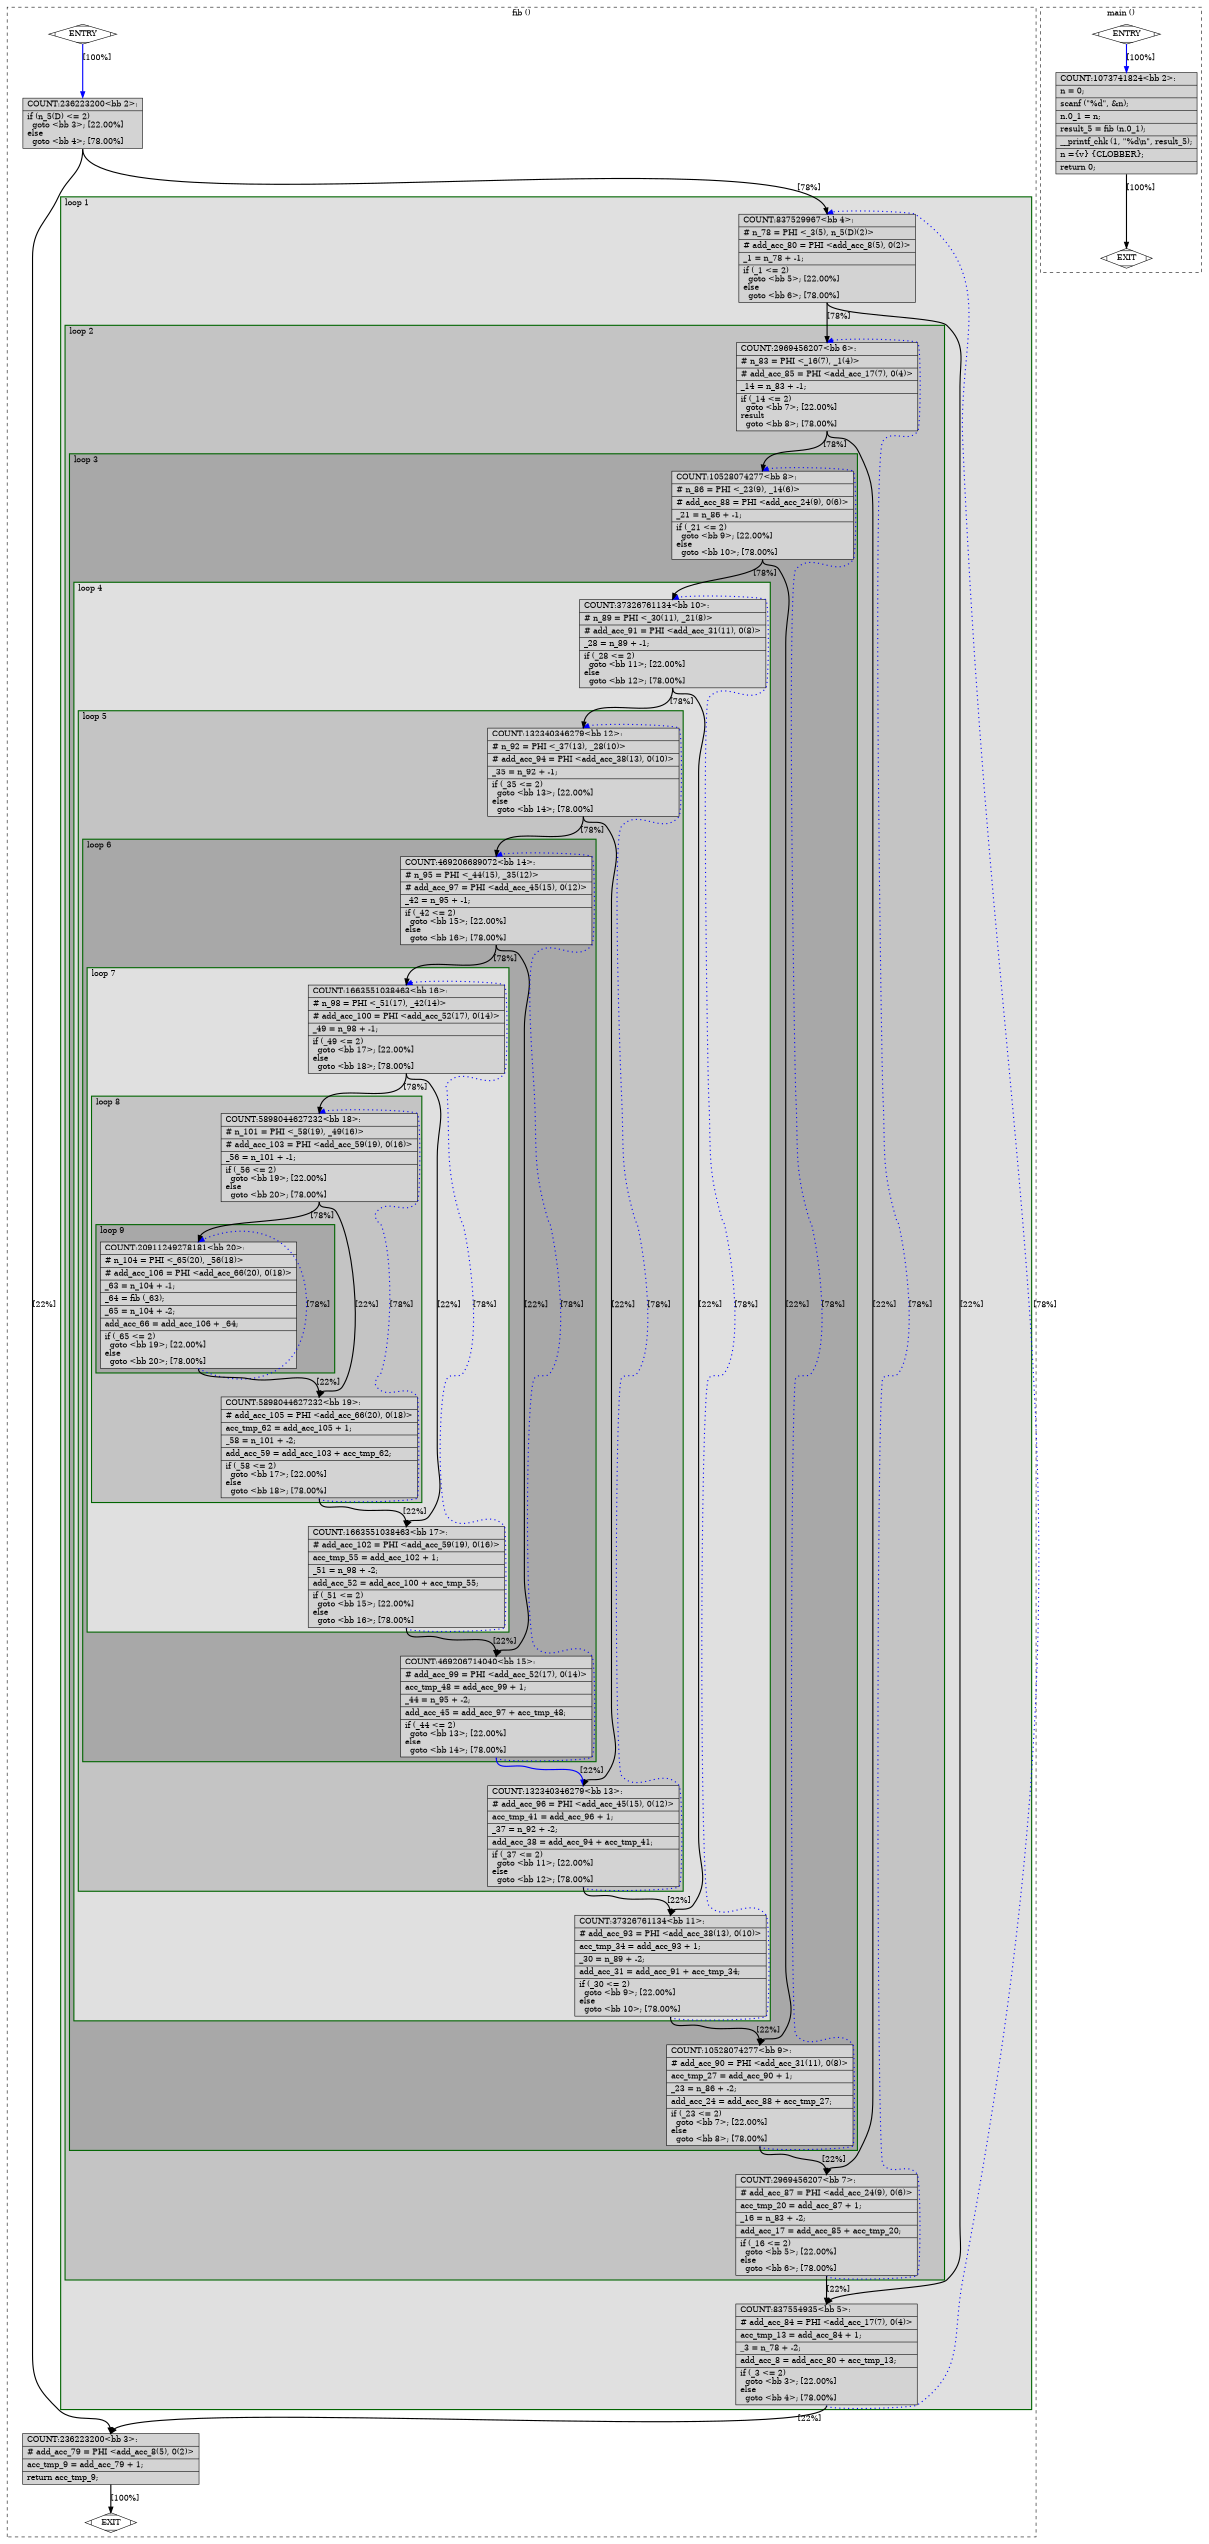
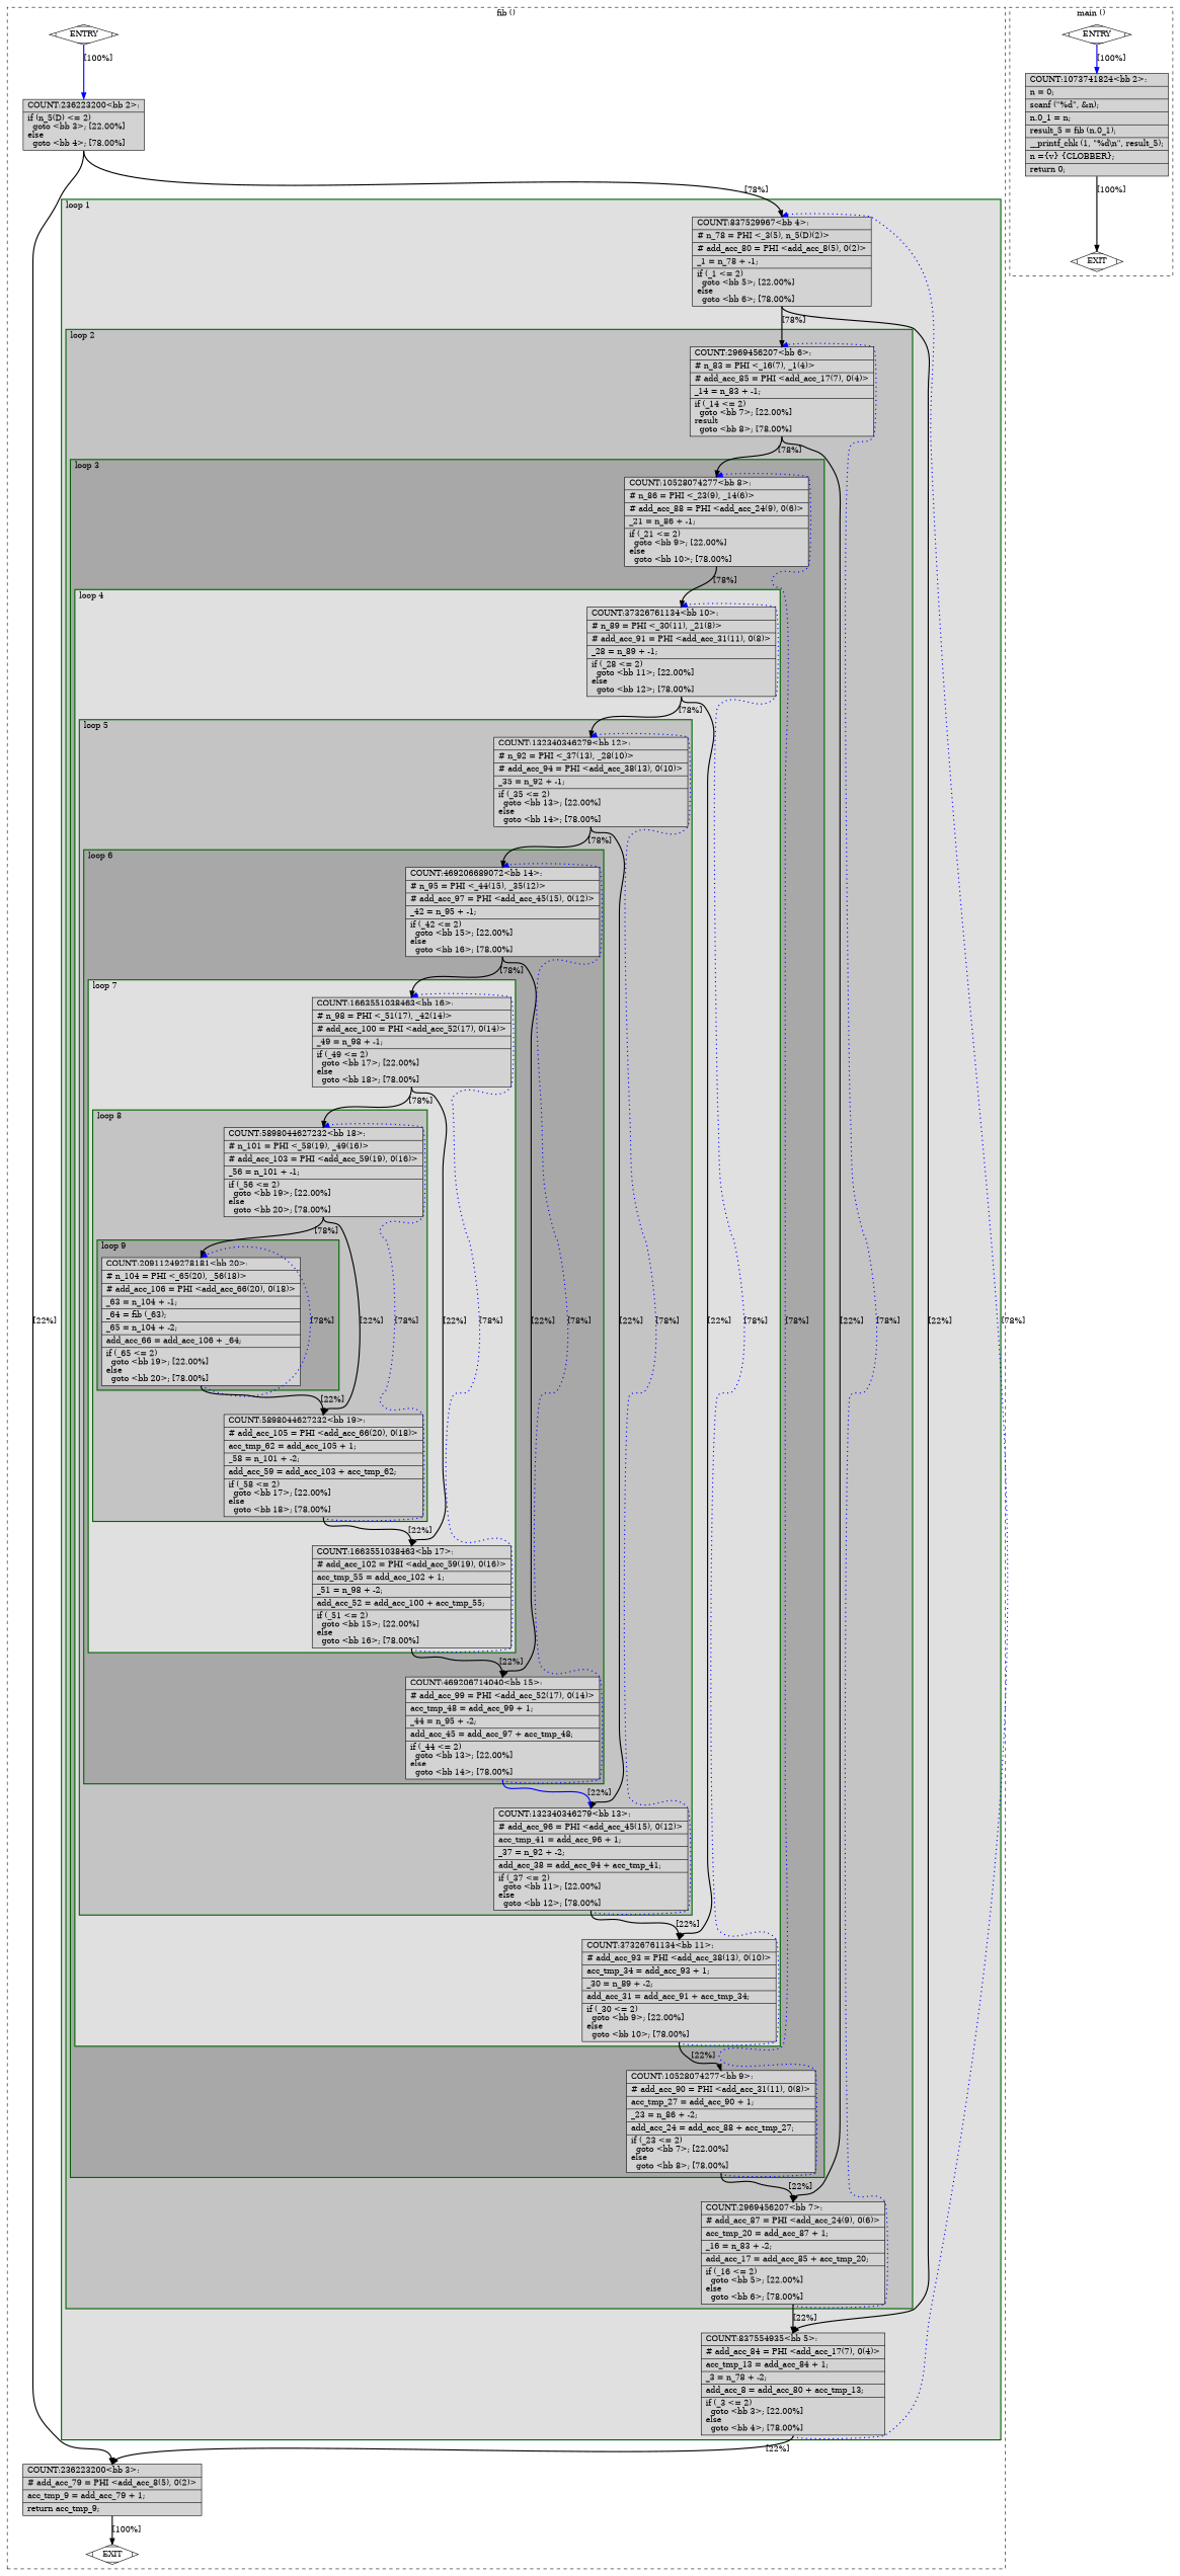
  digraph {
    node [fillcolor=lightgrey shape=record style=filled]
    edge [color=black constraint=true headport=n style="solid,bold" tailport=s weight=10]
    n1 [label="{COUNT:20911249278181\<bb\ 20\>:\l|#\ n_104\ =\ PHI\ \<_65(20),\ _56(18)\>\l|#\ add_acc_106\ =\ PHI\ \<add_acc_66(20),\ 0(18)\>\l|_63\ =\ n_104\ +\ -1;\l|_64\ =\ fib\ (_63);\l|_65\ =\ n_104\ +\ -2;\l|add_acc_66\ =\ add_acc_106\ +\ _64;\l|if\ (_65\ \<=\ 2)\l\ \ goto\ \<bb\ 19\>;\ [22.00%]\lelse\l\ \ goto\ \<bb\ 20\>;\ [78.00%]\l}"]
    n2 [label="{COUNT:5898044627232\<bb\ 18\>:\l|#\ n_101\ =\ PHI\ \<_58(19),\ _49(16)\>\l|#\ add_acc_103\ =\ PHI\ \<add_acc_59(19),\ 0(16)\>\l|_56\ =\ n_101\ +\ -1;\l|if\ (_56\ \<=\ 2)\l\ \ goto\ \<bb\ 19\>;\ [22.00%]\lelse\l\ \ goto\ \<bb\ 20\>;\ [78.00%]\l}"]
    n3 [label="{COUNT:5898044627232\<bb\ 19\>:\l|#\ add_acc_105\ =\ PHI\ \<add_acc_66(20),\ 0(18)\>\l|acc_tmp_62\ =\ add_acc_105\ +\ 1;\l|_58\ =\ n_101\ +\ -2;\l|add_acc_59\ =\ add_acc_103\ +\ acc_tmp_62;\l|if\ (_58\ \<=\ 2)\l\ \ goto\ \<bb\ 17\>;\ [22.00%]\lelse\l\ \ goto\ \<bb\ 18\>;\ [78.00%]\l}"]
    n4 [label="{COUNT:1663551038463\<bb\ 16\>:\l|#\ n_98\ =\ PHI\ \<_51(17),\ _42(14)\>\l|#\ add_acc_100\ =\ PHI\ \<add_acc_52(17),\ 0(14)\>\l|_49\ =\ n_98\ +\ -1;\l|if\ (_49\ \<=\ 2)\l\ \ goto\ \<bb\ 17\>;\ [22.00%]\lelse\l\ \ goto\ \<bb\ 18\>;\ [78.00%]\l}"]
    n5 [label="{COUNT:1663551038463\<bb\ 17\>:\l|#\ add_acc_102\ =\ PHI\ \<add_acc_59(19),\ 0(16)\>\l|acc_tmp_55\ =\ add_acc_102\ +\ 1;\l|_51\ =\ n_98\ +\ -2;\l|add_acc_52\ =\ add_acc_100\ +\ acc_tmp_55;\l|if\ (_51\ \<=\ 2)\l\ \ goto\ \<bb\ 15\>;\ [22.00%]\lelse\l\ \ goto\ \<bb\ 16\>;\ [78.00%]\l}"]
    n6 [label="{COUNT:469206689072\<bb\ 14\>:\l|#\ n_95\ =\ PHI\ \<_44(15),\ _35(12)\>\l|#\ add_acc_97\ =\ PHI\ \<add_acc_45(15),\ 0(12)\>\l|_42\ =\ n_95\ +\ -1;\l|if\ (_42\ \<=\ 2)\l\ \ goto\ \<bb\ 15\>;\ [22.00%]\lelse\l\ \ goto\ \<bb\ 16\>;\ [78.00%]\l}"]
    n7 [label="{COUNT:469206714040\<bb\ 15\>:\l|#\ add_acc_99\ =\ PHI\ \<add_acc_52(17),\ 0(14)\>\l|acc_tmp_48\ =\ add_acc_99\ +\ 1;\l|_44\ =\ n_95\ +\ -2;\l|add_acc_45\ =\ add_acc_97\ +\ acc_tmp_48;\l|if\ (_44\ \<=\ 2)\l\ \ goto\ \<bb\ 13\>;\ [22.00%]\lelse\l\ \ goto\ \<bb\ 14\>;\ [78.00%]\l}"]
    n8 [label="{COUNT:132340346279\<bb\ 12\>:\l|#\ n_92\ =\ PHI\ \<_37(13),\ _28(10)\>\l|#\ add_acc_94\ =\ PHI\ \<add_acc_38(13),\ 0(10)\>\l|_35\ =\ n_92\ +\ -1;\l|if\ (_35\ \<=\ 2)\l\ \ goto\ \<bb\ 13\>;\ [22.00%]\lelse\l\ \ goto\ \<bb\ 14\>;\ [78.00%]\l}"]
    n9 [label="{COUNT:132340346279\<bb\ 13\>:\l|#\ add_acc_96\ =\ PHI\ \<add_acc_45(15),\ 0(12)\>\l|acc_tmp_41\ =\ add_acc_96\ +\ 1;\l|_37\ =\ n_92\ +\ -2;\l|add_acc_38\ =\ add_acc_94\ +\ acc_tmp_41;\l|if\ (_37\ \<=\ 2)\l\ \ goto\ \<bb\ 11\>;\ [22.00%]\lelse\l\ \ goto\ \<bb\ 12\>;\ [78.00%]\l}"]
    n10 [label="{COUNT:37326761134\<bb\ 10\>:\l|#\ n_89\ =\ PHI\ \<_30(11),\ _21(8)\>\l|#\ add_acc_91\ =\ PHI\ \<add_acc_31(11),\ 0(8)\>\l|_28\ =\ n_89\ +\ -1;\l|if\ (_28\ \<=\ 2)\l\ \ goto\ \<bb\ 11\>;\ [22.00%]\lelse\l\ \ goto\ \<bb\ 12\>;\ [78.00%]\l}"]
    n11 [label="{COUNT:37326761134\<bb\ 11\>:\l|#\ add_acc_93\ =\ PHI\ \<add_acc_38(13),\ 0(10)\>\l|acc_tmp_34\ =\ add_acc_93\ +\ 1;\l|_30\ =\ n_89\ +\ -2;\l|add_acc_31\ =\ add_acc_91\ +\ acc_tmp_34;\l|if\ (_30\ \<=\ 2)\l\ \ goto\ \<bb\ 9\>;\ [22.00%]\lelse\l\ \ goto\ \<bb\ 10\>;\ [78.00%]\l}"]
    n12 [label="{COUNT:10528074277\<bb\ 8\>:\l|#\ n_86\ =\ PHI\ \<_23(9),\ _14(6)\>\l|#\ add_acc_88\ =\ PHI\ \<add_acc_24(9),\ 0(6)\>\l|_21\ =\ n_86\ +\ -1;\l|if\ (_21\ \<=\ 2)\l\ \ goto\ \<bb\ 9\>;\ [22.00%]\lelse\l\ \ goto\ \<bb\ 10\>;\ [78.00%]\l}"]
    n13 [label="{COUNT:10528074277\<bb\ 9\>:\l|#\ add_acc_90\ =\ PHI\ \<add_acc_31(11),\ 0(8)\>\l|acc_tmp_27\ =\ add_acc_90\ +\ 1;\l|_23\ =\ n_86\ +\ -2;\l|add_acc_24\ =\ add_acc_88\ +\ acc_tmp_27;\l|if\ (_23\ \<=\ 2)\l\ \ goto\ \<bb\ 7\>;\ [22.00%]\lelse\l\ \ goto\ \<bb\ 8\>;\ [78.00%]\l}"]
    n14 [label="{COUNT:2969456207\<bb\ 6\>:\l|#\ n_83\ =\ PHI\ \<_16(7),\ _1(4)\>\l|#\ add_acc_85\ =\ PHI\ \<add_acc_17(7),\ 0(4)\>\l|_14\ =\ n_83\ +\ -1;\l|if\ (_14\ \<=\ 2)\l\ \ goto\ \<bb\ 7\>;\ [22.00%]\lresult\l\ \ goto\ \<bb\ 8\>;\ [78.00%]\l}"]
    n15 [label="{COUNT:2969456207\<bb\ 7\>:\l|#\ add_acc_87\ =\ PHI\ \<add_acc_24(9),\ 0(6)\>\l|acc_tmp_20\ =\ add_acc_87\ +\ 1;\l|_16\ =\ n_83\ +\ -2;\l|add_acc_17\ =\ add_acc_85\ +\ acc_tmp_20;\l|if\ (_16\ \<=\ 2)\l\ \ goto\ \<bb\ 5\>;\ [22.00%]\lelse\l\ \ goto\ \<bb\ 6\>;\ [78.00%]\l}"]
    n16 [label="{COUNT:837529967\<bb\ 4\>:\l|#\ n_78\ =\ PHI\ \<_3(5),\ n_5(D)(2)\>\l|#\ add_acc_80\ =\ PHI\ \<add_acc_8(5),\ 0(2)\>\l|_1\ =\ n_78\ +\ -1;\l|if\ (_1\ \<=\ 2)\l\ \ goto\ \<bb\ 5\>;\ [22.00%]\lelse\l\ \ goto\ \<bb\ 6\>;\ [78.00%]\l}"]
    n17 [label="{COUNT:837554935\<bb\ 5\>:\l|#\ add_acc_84\ =\ PHI\ \<add_acc_17(7),\ 0(4)\>\l|acc_tmp_13\ =\ add_acc_84\ +\ 1;\l|_3\ =\ n_78\ +\ -2;\l|add_acc_8\ =\ add_acc_80\ +\ acc_tmp_13;\l|if\ (_3\ \<=\ 2)\l\ \ goto\ \<bb\ 3\>;\ [22.00%]\lelse\l\ \ goto\ \<bb\ 4\>;\ [78.00%]\l}"]
    n18 [label="{COUNT:236223200\<bb\ 3\>:\l|#\ add_acc_79\ =\ PHI\ \<add_acc_8(5),\ 0(2)\>\l|acc_tmp_9\ =\ add_acc_79\ +\ 1;\l|return\ acc_tmp_9;\l}"]
    n19 [fillcolor=white label=ENTRY shape=Mdiamond]
    n20 [fillcolor=white label=EXIT shape=Mdiamond]
    n21 [label="{COUNT:236223200\<bb\ 2\>:\l|if\ (n_5(D)\ \<=\ 2)\l\ \ goto\ \<bb\ 3\>;\ [22.00%]\lelse\l\ \ goto\ \<bb\ 4\>;\ [78.00%]\l}"]
    n22 [fillcolor=white label=ENTRY shape=Mdiamond]
    n23 [fillcolor=white label=EXIT shape=Mdiamond]
    n24 [label="{COUNT:1073741824\<bb\ 2\>:\l|n\ =\ 0;\l|scanf\ (\"%d\",\ &n);\l|n.0_1\ =\ n;\l|result_5\ =\ fib\ (n.0_1);\l|__printf_chk\ (1,\ \"%d\\n\",\ result_5);\l|n\ =\{v\}\ \{CLOBBER\};\l|return\ 0;\l}"]
    subgraph cluster_1 {
      color=black
      label="fib ()"
      style=dashed
      n18
      n19
      n20
      n21
      subgraph cluster_2 {
        color=darkgreen
        fillcolor=grey88
        label="loop 1"
        labeljust=l
        penwidth=2
        style=filled
        n16
        n17
        subgraph cluster_3 {
          color=darkgreen
          fillcolor=grey77
          label="loop 2"
          labeljust=l
          penwidth=2
          style=filled
          n14
          n15
          subgraph cluster_4 {
            color=darkgreen
            fillcolor=grey66
            label="loop 3"
            labeljust=l
            penwidth=2
            style=filled
            n12
            n13
            subgraph cluster_5 {
              color=darkgreen
              fillcolor=grey88
              label="loop 4"
              labeljust=l
              penwidth=2
              style=filled
              n10
              n11
              subgraph cluster_6 {
                color=darkgreen
                fillcolor=grey77
                label="loop 5"
                labeljust=l
                penwidth=2
                style=filled
                n8
                n9
                subgraph cluster_7 {
                  color=darkgreen
                  fillcolor=grey66
                  label="loop 6"
                  labeljust=l
                  penwidth=2
                  style=filled
                  n6
                  n7
                  subgraph cluster_8 {
                    color=darkgreen
                    fillcolor=grey88
                    label="loop 7"
                    labeljust=l
                    penwidth=2
                    style=filled
                    n4
                    n5
                    subgraph cluster_9 {
                      color=darkgreen
                      fillcolor=grey77
                      label="loop 8"
                      labeljust=l
                      penwidth=2
                      style=filled
                      n2
                      n3
                      subgraph cluster_10 {
                        color=darkgreen
                        fillcolor=grey66
                        label="loop 9"
                        labeljust=l
                        penwidth=2
                        style=filled
                        n1
                      }
                    }
                  }
                }
              }
            }
          }
        }
      }
    }
    subgraph cluster_11 {
      color=black
      label="main ()"
      style=dashed
      n22
      n23
      n24
    }
    n1 -> n1 [color=blue constraint=false label="[78%]" style="dotted,bold"]
    n1 -> n3 [label="[22%]"]
    n2 -> n1 [label="[78%]"]
    n2 -> n3 [label="[22%]"]
    n3 -> n2 [color=blue constraint=false label="[78%]" style="dotted,bold"]
    n3 -> n5 [label="[22%]"]
    n4 -> n2 [label="[78%]"]
    n4 -> n5 [label="[22%]"]
    n5 -> n4 [color=blue constraint=false label="[78%]" style="dotted,bold"]
    n5 -> n7 [label="[22%]"]
    n6 -> n4 [label="[78%]"]
    n6 -> n7 [label="[22%]"]
    n7 -> n6 [color=blue constraint=false label="[78%]" style="dotted,bold"]
    n7 -> n9 [color=blue label="[22%]"]
    n8 -> n6 [label="[78%]"]
    n8 -> n9 [label="[22%]"]
    n9 -> n8 [color=blue constraint=false label="[78%]" style="dotted,bold"]
    n9 -> n11 [label="[22%]"]
    n10 -> n8 [label="[78%]"]
    n10 -> n11 [label="[22%]"]
    n11 -> n10 [color=blue constraint=false label="[78%]" style="dotted,bold"]
    n11 -> n13 [label="[22%]"]
    n12 -> n10 [label="[78%]"]
-   n12 -> n13 [label="[22%]"]
    n13 -> n12 [color=blue constraint=false label="[78%]" style="dotted,bold"]
    n13 -> n15 [label="[22%]"]
    n14 -> n12 [label="[78%]"]
    n14 -> n15 [label="[22%]"]
    n15 -> n14 [color=blue constraint=false label="[78%]" style="dotted,bold"]
    n15 -> n17 [label="[22%]"]
    n16 -> n14 [label="[78%]"]
    n16 -> n17 [label="[22%]"]
    n17 -> n16 [color=blue constraint=false label="[78%]" style="dotted,bold"]
    n17 -> n18 [label="[22%]"]
    n18 -> n20 [label="[100%]"]
    n19 -> n20 [style=invis color="" weight=""]
    n19 -> n21 [color=blue label="[100%]" weight=100]
    n21 -> n16 [label="[78%]"]
    n21 -> n18 [label="[22%]"]
    n22 -> n23 [style=invis color="" weight=""]
    n22 -> n24 [color=blue label="[100%]" weight=100]
    n24 -> n23 [label="[100%]"]
  }
